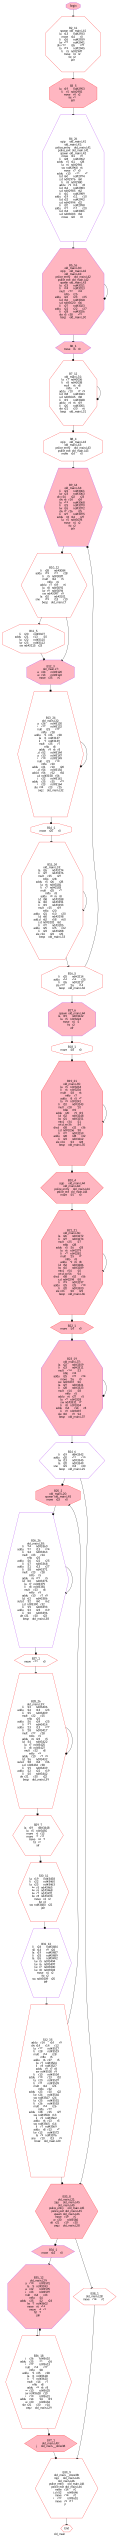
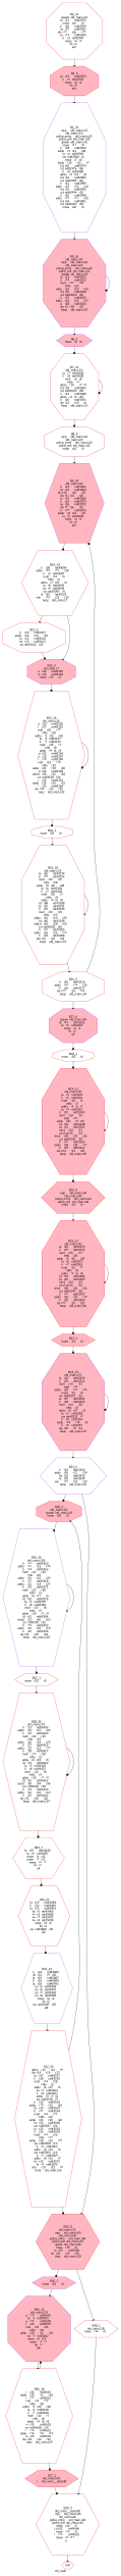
  digraph {
    color=purple
    label=old_main
    style=dashed
    fontname="IBM Plex Sans"
    node [style=filled fillcolor=white color=red shape=hexagon fontname="IBM Plex Sans"]
    edge [arrowhead=box fontname="IBM Plex Sans"]
-   n1 [label=Begin fillcolor=lightpink color=purple shape=octagon]
    n2 [label="B2_11\nspawn	old_main.L41\nla	r13	nd#2933	\nmove	r14	r0	\nli	r26	nd#2939	\nlw	r27	nd#2941	\ndiv	r12	r26	r27	\nla	r19	nd#2945	\nli	r5	nd#2947	\nmove	r4	r2	\nfst	r2	\njalr	\n" shape=octagon]
    n3 [label="B3_5\nla	r19	nd#2953	\nli	r5	nd#2955	\nmove	r4	r2	\nfst	r2	\njalr	\n" fillcolor=lightpink shape=octagon]
    n4 [label=End]
    n5 [color=purple label="B4_26\ncqip	old_main.L41\nold_main.L41:\npslice_entry	old_main.L41\npslice_exit	old_main.L41\nspawn	old_main.L42\nmove	r11	r9	\nli	r28	nd#2962	\naddu	r5	r11	r28	\nla	r6	nd#2965	\nsw	nd#2968	r6	\nmove	r7	r0	\naddu	r10	r11	r7	\nli.d	r60	nd#2974	\ns.d	nd#2976	r60	\nli	r8	nd#2980	\naddu	r9	r11	r8	\nli.d	r62	nd#2983	\ns.d	nd#2985	r62	\nli	r10	nd#2989	\naddu	r19	r11	r10	\nli.d	r32	nd#2992	\ns.d	nd#2994	r32	\nli	r20	nd#2998	\naddu	r21	r11	r20	\nli.d	r34	nd#3001	\ns.d	nd#3003	r34	\nmove	r22	r0	\n" shape=octagon]
    n6 [color=purple label="B5_16\nold_main.L30:\ncqip	old_main.L42\nold_main.L42:\npslice_entry	old_main.L42\npslice_exit	old_main.L42\nspawn	old_main.L43\nla	r23	nd#3011	\nli	r24	nd#3013	\nmult	r22	r24	\nmflo	r25	\naddu	r26	r23	r25	\nli.d	r36	nd#3018	\ns.d	nd#3020	r36	\nli	r27	nd#3023	\naddu	r22	r22	r27	\nli	r28	nd#3026	\nsle	r5	r28	r22	\nbeqz	old_main.L30\n" shape=octagon fillcolor=lightpink]
    n7 [label="B6_1\nmove	r6	r0	\n" fillcolor=lightpink color=purple]
    n8 [label="B7_12\nold_main.L31:\nla	r7	nd#3036	\nli	r8	nd#3038	\nmult	r6	r8	\nmflo	r9	\naddu	r10	r7	r9	\nli.d	r38	nd#3043	\ns.d	nd#3045	r38	\nli	r19	nd#3048	\naddu	r6	r6	r19	\nli	r20	nd#3051	\nsle	r21	r20	r6	\nbeqz	old_main.L31\n" shape=octagon]
    n9 [label="B8_4\ncqip	old_main.L43\nold_main.L43:\npslice_entry	old_main.L43\npslice_exit	old_main.L43\nmove	r14	r0	\n" shape=octagon]
    n10 [label="B9_14\nold_main.L34:\nli	r22	nd#3061	\nlw	r23	nd#3063	\ndiv	r24	r22	r23	\ndiv	r6	r14	r24	\nla	r19	nd#3068	\nli	r25	nd#3070	\nlw	r26	nd#3072	\ndiv	r7	r26	r25	\nli	r27	nd#3075	\naddu	r8	r14	r27	\nla	r5	nd#3078	\nmove	r4	r2	\nfst	r2	\njalr	\n" fillcolor=lightpink color=purple]
    n11 [label="B10_12\nli	r28	nd#3084	\naddu	r19	r11	r28	\nli	r5	nd#3087	\nmult	r14	r5	\nmflo	r6	\naddu	r7	r19	r6	\nla	r8	nd#3092	\nlw	r9	nd#3094	\nsw	nd#3097	r9	\nla	r10	nd#3101	\nsne	r19	r13	r10	\nbeqz	old_main.L7\n"]
    n12 [label="B11_5\nli	r20	nd#3107	\naddu	r21	r13	r20	\nla	r22	nd#3110	\nlw	r23	nd#3112	\nsw	nd#3115	r23	\n" shape=octagon]
    n13 [label="B12_3\nold_main.L7:\nla	r24	nd#3120	\nlw	r13	nd#3122	\nmove	r25	r0	\n" fillcolor=lightpink color=purple shape=octagon]
    n14 [label="B13_24\nold_main.L32:\nla	r26	nd#3130	\nli	r27	nd#3132	\nmult	r25	r27	\nmflo	r28	\naddu	r5	r26	r28	\nla	r6	nd#3137	\nli	r7	nd#3139	\nmult	r25	r7	\nmflo	r8	\naddu	r9	r6	r8	\nl.d	r52	nd#3144	\nla	r10	nd#3147	\nli	r19	nd#3149	\nmult	r25	r19	\nmflo	r20	\naddu	r21	r10	r20	\nl.d	r54	nd#3154	\nadd.d	r56	r52	r54	\ns.d	nd#3158	r56	\nli	r22	nd#3161	\naddu	r25	r25	r22	\nli	r23	nd#3164	\nsle	r24	r23	r25	\nbeqz	old_main.L32\n"]
    n15 [label="B14_1\nmove	r25	r0	\n" shape=octagon]
    n16 [label="B15_24\nold_main.L33:\nla	r26	nd#3174	\nli	r27	nd#3176	\nmult	r25	r27	\nmflo	r28	\naddu	r5	r26	r28	\nla	r6	nd#3181	\nli	r7	nd#3183	\nmult	r25	r7	\nmflo	r8	\naddu	r9	r6	r8	\nl.d	r58	nd#3188	\nla	r10	nd#3191	\nli	r19	nd#3193	\nmult	r25	r19	\nmflo	r20	\naddu	r21	r10	r20	\nl.d	r60	nd#3198	\nadd.d	r62	r58	r60	\ns.d	nd#3202	r62	\nli	r22	nd#3205	\naddu	r25	r25	r22	\nli	r23	nd#3208	\nsle	r24	r23	r25	\nbeqz	old_main.L33\n" shape=octagon]
    n17 [label="B16_5\nli	r25	nd#3214	\naddu	r14	r14	r25	\nli	r26	nd#3217	\nsle	r27	r26	r14	\nbeqz	old_main.L34\n" shape=octagon]
    n18 [color=purple label="B17_6\nspawn	old_main.L44\nla	r19	nd#3222	\nla	r5	nd#3224	\nmove	r4	r2	\nfst	r2	\njalr	\n" shape=octagon fillcolor=lightpink]
    n19 [label="B18_1\nmove	r28	r0	\n" shape=octagon]
    n20 [label="B19_21\nold_main.L35:\nla	r5	nd#3234	\nli	r6	nd#3236	\nmult	r28	r6	\nmflo	r7	\naddu	r8	r5	r7	\nla	r9	nd#3241	\nli	r10	nd#3243	\nmult	r28	r10	\nmflo	r19	\naddu	r20	r9	r19	\nl.d	r32	nd#3248	\nlw	r21	nd#3251	\nmtc1	r34	r21	\ncvt.d.w	r36	r34	\ndiv.d	r38	r32	r36	\ns.d	nd#3256	r38	\nli	r22	nd#3259	\naddu	r28	r28	r22	\nli	r23	nd#3262	\nsle	r24	r23	r28	\nbeqz	old_main.L35\n" fillcolor=lightpink shape=octagon]
    n21 [label="B20_4\ncqip	old_main.L44\nold_main.L44:\npslice_entry	old_main.L44\npslice_exit	old_main.L44\nmove	r25	r0	\n" fillcolor=lightpink]
    n22 [label="B21_21\nold_main.L36:\nla	r26	nd#3272	\nli	r27	nd#3274	\nmult	r25	r27	\nmflo	r28	\naddu	r5	r26	r28	\nla	r6	nd#3279	\nli	r7	nd#3281	\nmult	r25	r7	\nmflo	r8	\naddu	r9	r6	r8	\nl.d	r52	nd#3286	\nlw	r10	nd#3289	\nmtc1	r54	r10	\ncvt.d.w	r56	r54	\ndiv.d	r58	r52	r56	\ns.d	nd#3294	r58	\nli	r19	nd#3297	\naddu	r25	r25	r19	\nli	r20	nd#3300	\nsle	r21	r20	r25	\nbeqz	old_main.L36\n" fillcolor=lightpink shape=octagon]
    n23 [label="B22_1\nmove	r14	r0	\n" fillcolor=lightpink]
    n24 [label="B23_19\nold_main.L37:\nla	r22	nd#3309	\nli	r23	nd#3311	\nmult	r14	r23	\nmflo	r24	\naddu	r25	r22	r24	\nmove	r26	r0	\nsw	nd#3317	r26	\nla	r27	nd#3321	\nli	r28	nd#3323	\nmult	r14	r28	\nmflo	r5	\naddu	r6	r27	r5	\nla	r7	nd#3328	\nsw	nd#3331	r7	\nli	r8	nd#3334	\naddu	r14	r14	r8	\nli	r9	nd#3337	\nsle	r10	r9	r14	\nbeqz	old_main.L37\n" fillcolor=lightpink color=purple shape=octagon]
    n25 [label="B24_6\nli	r19	nd#3342	\naddu	r20	r11	r19	\nlw	r13	nd#3345	\nla	r20	nd#3349	\nsne	r21	r13	r20	\nbeqz	old_main.L21\n" color=purple]
    n26 [label="B25_2\nold_main.L20:\nspawn	old_main.L45\nmove	r23	r0	\n" shape=octagon fillcolor=lightpink]
    n27 [label="B33_8\nold_main.L21:\ncqip	old_main.L45\nold_main.L45:\npslice_entry	old_main.L45\npslice_exit	old_main.L45\nspawn	old_main.L46\nmove	r19	r0	\nlw	r20	nd#3584	\nslt	r21	r19	r20	\nbeqz	old_main.L28\n" fillcolor=lightpink]
    n28 [label="B26_26\nold_main.L38:\nli	r24	nd#3360	\naddu	r22	r13	r24	\nli	r24	nd#3363	\nmult	r23	r24	\nmflo	r25	\naddu	r26	r22	r25	\nli	r27	nd#3368	\naddu	r21	r13	r27	\nli	r28	nd#3371	\nmult	r23	r28	\nmflo	r5	\naddu	r6	r21	r5	\nl.d	r60	nd#3376	\nla	r7	nd#3379	\nli	r8	nd#3381	\nmult	r23	r8	\nmflo	r9	\naddu	r10	r7	r9	\nl.d	r62	nd#3386	\nsub.d	r32	r60	r62	\ns.d	nd#3390	r32	\nli	r19	nd#3393	\naddu	r23	r23	r19	\nli	r20	nd#3396	\nsle	r21	r20	r23	\nbeqz	old_main.L38\n" color=purple]
    n29 [label="B34_1\nmove	r14	r0	\n" fillcolor=lightpink color=purple]
    n30 [label="B38_1\nold_main.L28:\nmove	r14	r0	\n"]
    n31 [label="B27_1\nmove	r22	r0	\n"]
    n32 [label="B28_26\nold_main.L39:\nli	r23	nd#3406	\naddu	r24	r13	r23	\nli	r25	nd#3409	\nmult	r22	r25	\nmflo	r25	\naddu	r26	r24	r25	\nli	r27	nd#3414	\naddu	r23	r13	r27	\nli	r28	nd#3417	\nmult	r22	r28	\nmflo	r5	\naddu	r6	r23	r5	\nl.d	r34	nd#3422	\nla	r7	nd#3425	\nli	r8	nd#3427	\nmult	r22	r8	\nmflo	r9	\naddu	r10	r7	r9	\nl.d	r36	nd#3432	\nsub.d	r38	r34	r36	\ns.d	nd#3436	r38	\nli	r19	nd#3439	\naddu	r22	r22	r19	\nli	r20	nd#3442	\nsle	r21	r20	r22	\nbeqz	old_main.L39\n"]
    n33 [label="B29_7\nla	r19	nd#3448	\nla	r5	nd#3450	\nmove	r6	r13	\nmove	r7	r11	\nmove	r4	r2	\nfst	r2	\njalr	\n"]
    n34 [label="B30_11\nla	r19	nd#3458	\nli	r22	nd#3460	\nla	r23	nd#3463	\nlw	r5	nd#3465	\nlw	r6	nd#3468	\nlw	r7	nd#3471	\nlw	r8	nd#3474	\nmove	r4	r2	\nfst	r2	\nsw	nd#3480	r22	\njalr	\n"]
    n35 [label="B31_13\nli	r24	nd#3484	\nsll	r14	r9	r24	\nla	r19	nd#3487	\nli	r25	nd#3489	\nla	r26	nd#3492	\nlw	r5	nd#3494	\nlw	r6	nd#3497	\nlw	r7	nd#3500	\nlw	r8	nd#3503	\nmove	r4	r2	\nfst	r2	\nsw	nd#3509	r25	\njalr	\n" color=purple]
    n36 [label="B32_35\naddu	r14	r14	r9	\ndiv	r14	r14	r12	\nla	r27	nd#3517	\nli	r28	nd#3519	\nmult	r14	r28	\nmflo	r5	\naddu	r6	r27	r5	\nlw	r7	nd#3524	\nli	r8	nd#3527	\naddu	r9	r7	r8	\nsw	nd#3530	r9	\nli	r10	nd#3534	\naddu	r19	r13	r10	\nla	r20	nd#3537	\nli	r21	nd#3539	\nmult	r14	r21	\nmflo	r22	\naddu	r23	r20	r22	\nlw	r24	nd#3544	\nsw	nd#3547	r24	\nla	r25	nd#3551	\nli	r26	nd#3553	\nmult	r14	r26	\nmflo	r27	\naddu	r28	r25	r27	\nsw	nd#3558	r13	\nli	r5	nd#3562	\naddu	r6	r13	r5	\nsw	nd#3565	r14	\nli	r7	nd#3569	\naddu	r8	r13	r7	\nlw	r13	nd#3572	\nla	r9	nd#3576	\nsne	r10	r13	r9	\nbnez	old_main.L20\n"]
    n37 [label="B35_12\nold_main.L29:\nla	r19	nd#3591	\nla	r5	nd#3593	\nla	r22	nd#3595	\nli	r23	nd#3597	\nmult	r14	r23	\nmflo	r24	\naddu	r25	r22	r24	\nlw	r7	nd#3602	\nmove	r6	r14	\nmove	r4	r2	\nfst	r2	\njalr	\n" fillcolor=lightpink color=purple shape=octagon]
    n38 [label="B39_9\nold_main.__done38:\ncqip	old_main.L46\nold_main.L46:\npslice_entry	old_main.L46\npslice_exit	old_main.L46\nmove	r14	r0	\nli.d	r52	nd#3646	\nmove	r14	r0	\nli	r22	nd#3651	\nmove	r9	r11	\njr	\n"]
    n39 [label="B36_18\nli	r26	nd#3610	\naddu	r25	r11	r26	\nli	r27	nd#3613	\nmult	r14	r27	\nmflo	r28	\naddu	r5	r25	r28	\nla	r6	nd#3618	\nli	r7	nd#3620	\nmult	r14	r7	\nmflo	r8	\naddu	r9	r6	r8	\nlw	r10	nd#3625	\nsw	nd#3628	r10	\nli	r19	nd#3631	\naddu	r14	r14	r19	\nlw	r20	nd#3634	\nsle	r21	r20	r14	\nbeqz	old_main.L29\n"]
    n40 [label="B37_1\nold_main.L40:\nj	old_main.__done38\n" fillcolor=lightpink]
-   n1 -> n2 [arrowhead=tee]
    n2 -> n3 [arrowhead=tee]
    n3 -> n5 [arrowhead=tee]
    n5 -> n6 [arrowhead=tee]
    n6 -> n6
    n6 -> n7 [arrowhead=tee]
    n7 -> n8
    n8 -> n8
    n8 -> n9
    n9 -> n10 [arrowhead=tee]
    n10 -> n11
    n11 -> n12 [arrowhead=tee]
    n11 -> n13 [arrowhead=tee]
    n12 -> n13
    n13 -> n14
    n14 -> n14
    n14 -> n15
    n15 -> n16 [arrowhead=tee]
    n16 -> n16 [arrowhead=tee]
    n16 -> n17 [arrowhead=tee]
    n17 -> n10
    n17 -> n18 [arrowhead=tee]
    n18 -> n19
    n19 -> n20
    n20 -> n20 [arrowhead=tee]
    n20 -> n21
    n21 -> n22 [arrowhead=tee]
    n22 -> n22 [arrowhead=tee]
    n22 -> n23
    n23 -> n24
    n24 -> n24
    n24 -> n25 [arrowhead=tee]
    n25 -> n26
    n25 -> n27 [arrowhead=tee]
    n26 -> n28
    n27 -> n29
    n27 -> n30 [arrowhead=tee]
    n28 -> n28 [arrowhead=tee]
    n28 -> n31
    n29 -> n37 [arrowhead=tee]
    n30 -> n38 [arrowhead=tee]
    n31 -> n32 [arrowhead=tee]
    n32 -> n32
    n32 -> n33
    n33 -> n34
    n34 -> n35
    n35 -> n36 [arrowhead=tee]
    n36 -> n26 [arrowhead=tee]
    n36 -> n27
    n37 -> n39 [arrowhead=tee]
    n38 -> n4 [arrowhead=tee]
    n39 -> n37
    n39 -> n40
    n40 -> n38
  }
